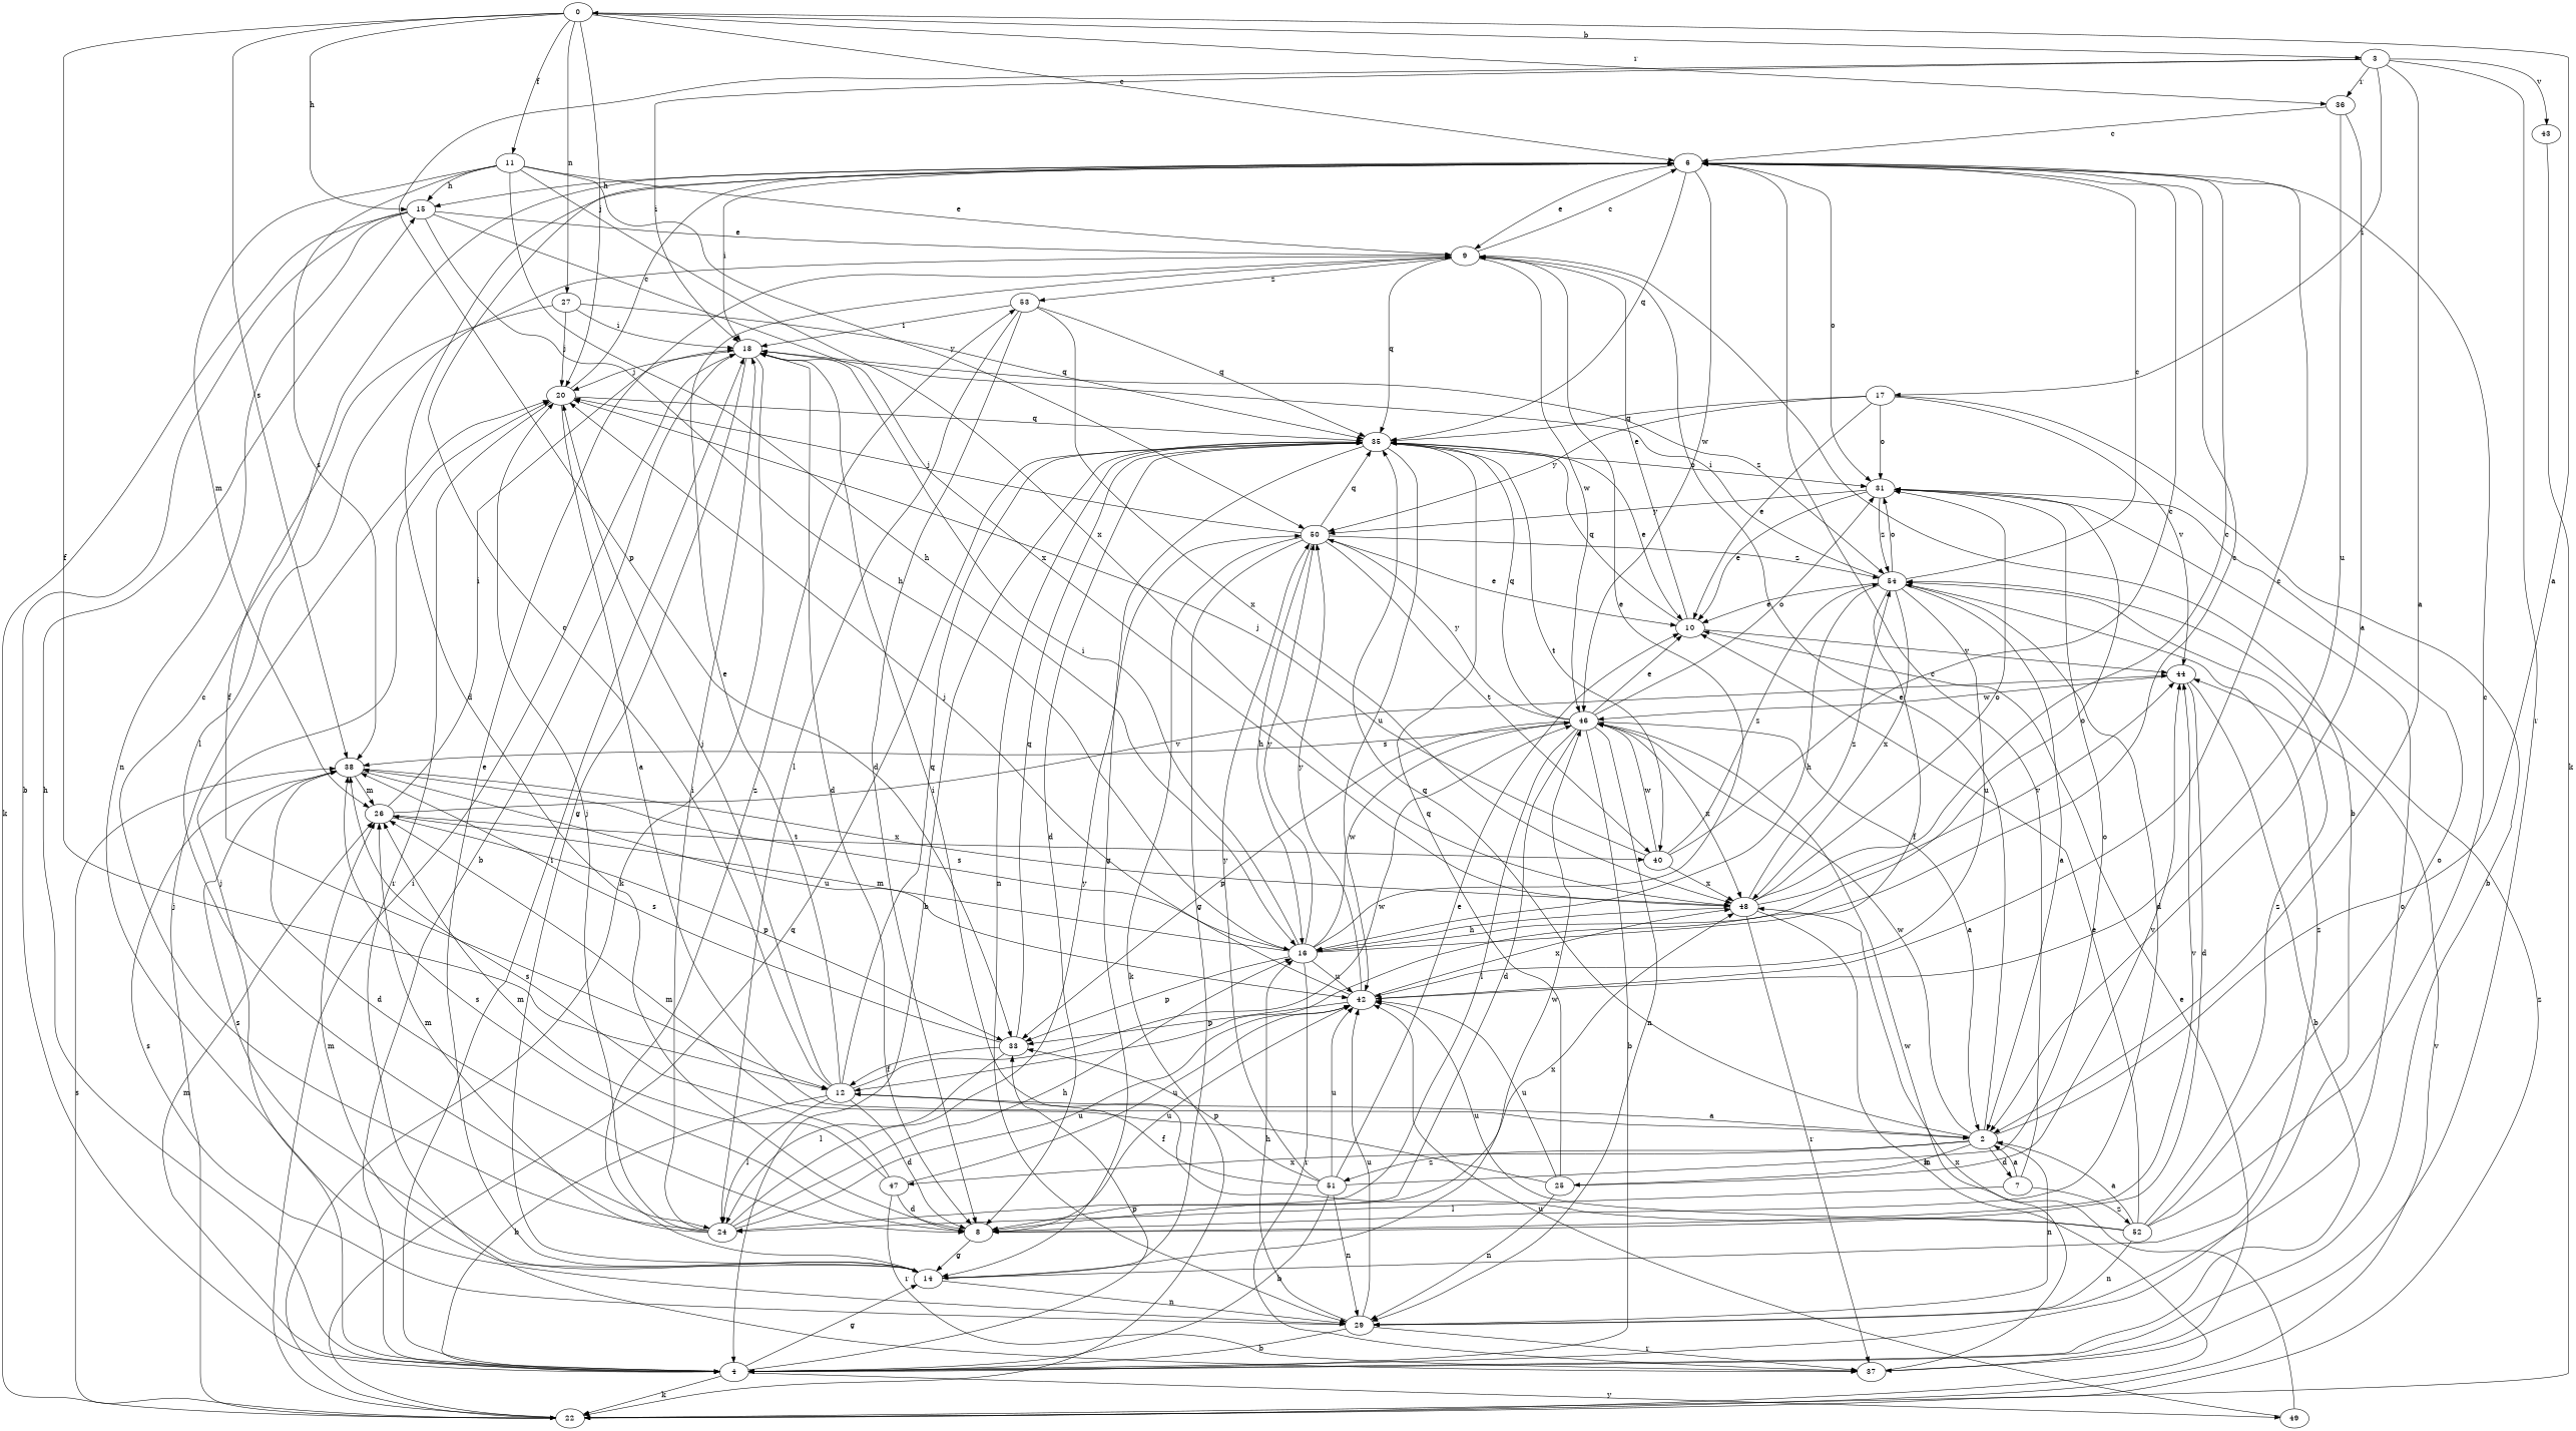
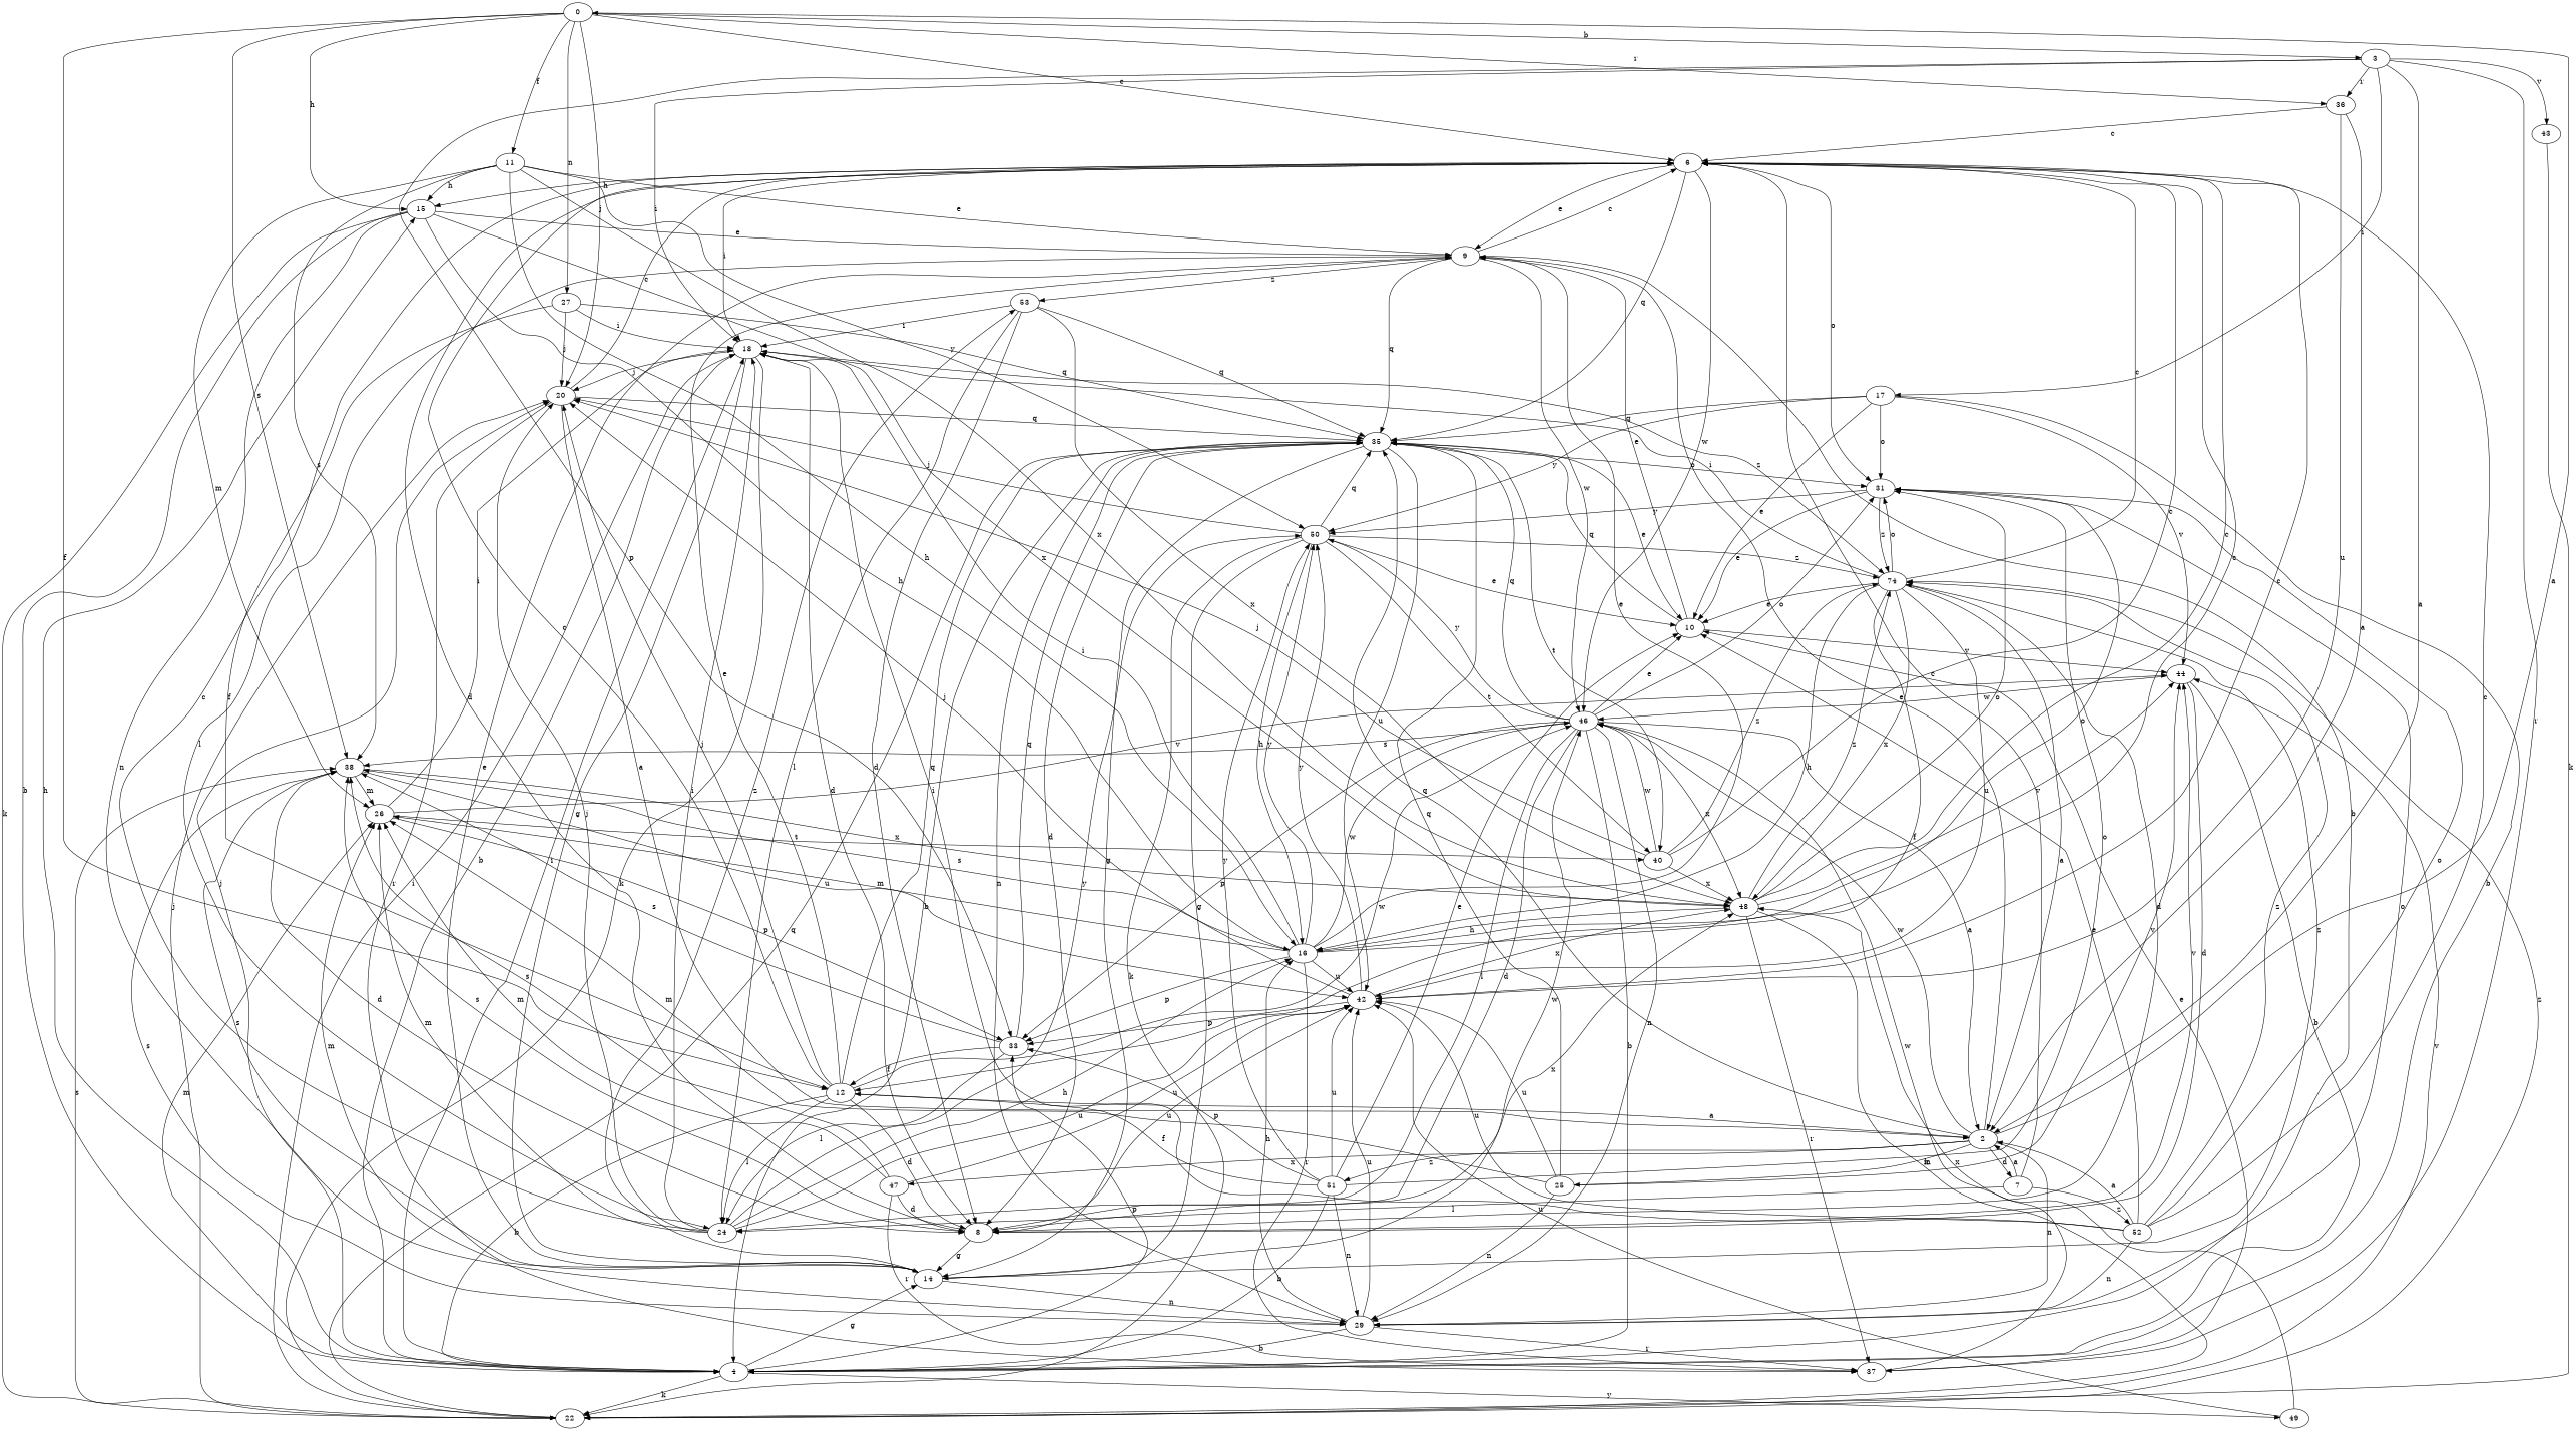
  strict digraph {
    0
    3
    6
    11
    12
    15
    20
    27
    36
    38
    2
    17
    18
    33
    37
    43
    9
    35
    46
    31
    26
    48
    16
    50
    4
    8
    24
    29
    22
    42
    7
    25
    47
    51
    52
    53
    44
    14
    10
    40
-   54
+   54 [label=74]
    49
    0 -> 3 [label=b]
    0 -> 6 [label=c]
    0 -> 11 [label=f]
    0 -> 12 [label=f]
    0 -> 15 [label=h]
    0 -> 20 [label=j]
    0 -> 27 [label=n]
    0 -> 36 [label=r]
    0 -> 38 [label=s]
    3 -> 36 [label=r]
    3 -> 2 [label=a]
    3 -> 17 [label=i]
    3 -> 18 [label=i]
    3 -> 33 [label=p]
    3 -> 37 [label=r]
    3 -> 43 [label=v]
    6 -> 15 [label=h]
    6 -> 18 [label=i]
    6 -> 9 [label=e]
    6 -> 35 [label=q]
    6 -> 46 [label=w]
    6 -> 31 [label=o]
    11 -> 15 [label=h]
    11 -> 38 [label=s]
    11 -> 9 [label=e]
    11 -> 26 [label=m]
    11 -> 48 [label=x]
    11 -> 16 [label=h]
    11 -> 50 [label=y]
    12 -> 6 [label=c]
    12 -> 20 [label=j]
    12 -> 2 [label=a]
    12 -> 9 [label=e]
    12 -> 35 [label=q]
    12 -> 46 [label=w]
    12 -> 4 [label=b]
    12 -> 8 [label=d]
    12 -> 24 [label=l]
    15 -> 9 [label=e]
    15 -> 48 [label=x]
    15 -> 16 [label=h]
    15 -> 4 [label=b]
    15 -> 29 [label=n]
    15 -> 22 [label=k]
    20 -> 6 [label=c]
    20 -> 2 [label=a]
    20 -> 37 [label=r]
    20 -> 35 [label=q]
    27 -> 12 [label=f]
    27 -> 20 [label=j]
    27 -> 18 [label=i]
    27 -> 35 [label=q]
    36 -> 6 [label=c]
    36 -> 2 [label=a]
    36 -> 42 [label=u]
    38 -> 26 [label=m]
    38 -> 48 [label=x]
    38 -> 8 [label=d]
    38 -> 42 [label=u]
    2 -> 0 [label=a]
    2 -> 9 [label=e]
    2 -> 35 [label=q]
    2 -> 46 [label=w]
    2 -> 29 [label=n]
    2 -> 7 [label=d]
    2 -> 25 [label=m]
    2 -> 47 [label=x]
    2 -> 51 [label=z]
    17 -> 35 [label=q]
    17 -> 31 [label=o]
    17 -> 50 [label=y]
    17 -> 4 [label=b]
    17 -> 44 [label=v]
    17 -> 10 [label=e]
    18 -> 20 [label=j]
    18 -> 4 [label=b]
    18 -> 8 [label=d]
    18 -> 22 [label=k]
    18 -> 14 [label=g]
    18 -> 54 [label=z]
    33 -> 12 [label=f]
    33 -> 38 [label=s]
    33 -> 35 [label=q]
    33 -> 24 [label=l]
    37 -> 46 [label=w]
    37 -> 10 [label=e]
    43 -> 22 [label=k]
    9 -> 6 [label=c]
    9 -> 35 [label=q]
    9 -> 46 [label=w]
    9 -> 4 [label=b]
    9 -> 24 [label=l]
    9 -> 53 [label=z]
    35 -> 31 [label=o]
    35 -> 4 [label=b]
    35 -> 8 [label=d]
    35 -> 29 [label=n]
    35 -> 42 [label=u]
    35 -> 14 [label=g]
    35 -> 10 [label=e]
    35 -> 40 [label=t]
    46 -> 38 [label=s]
    46 -> 2 [label=a]
    46 -> 33 [label=p]
    46 -> 35 [label=q]
    46 -> 31 [label=o]
    46 -> 48 [label=x]
    46 -> 50 [label=y]
    46 -> 4 [label=b]
    46 -> 8 [label=d]
    46 -> 24 [label=l]
    46 -> 29 [label=n]
    46 -> 10 [label=e]
    31 -> 50 [label=y]
    31 -> 10 [label=e]
    31 -> 54 [label=z]
    26 -> 18 [label=i]
    26 -> 33 [label=p]
    26 -> 44 [label=v]
    26 -> 40 [label=t]
    48 -> 6 [label=c]
    48 -> 37 [label=r]
    48 -> 31 [label=o]
    48 -> 16 [label=h]
    48 -> 22 [label=k]
    48 -> 44 [label=v]
    48 -> 54 [label=z]
    16 -> 6 [label=c]
    16 -> 38 [label=s]
    16 -> 18 [label=i]
    16 -> 33 [label=p]
    16 -> 37 [label=r]
    16 -> 9 [label=e]
    16 -> 46 [label=w]
    16 -> 31 [label=o]
    16 -> 26 [label=m]
    16 -> 50 [label=y]
    16 -> 42 [label=u]
    50 -> 20 [label=j]
    50 -> 35 [label=q]
    50 -> 16 [label=h]
    50 -> 22 [label=k]
    50 -> 14 [label=g]
    50 -> 10 [label=e]
    50 -> 40 [label=t]
    50 -> 54 [label=z]
    4 -> 15 [label=h]
    4 -> 20 [label=j]
    4 -> 18 [label=i]
    4 -> 33 [label=p]
    4 -> 26 [label=m]
    4 -> 22 [label=k]
    4 -> 14 [label=g]
    4 -> 49 [label=y]
    8 -> 6 [label=d]
    8 -> 38 [label=s]
    8 -> 48 [label=x]
    8 -> 42 [label=u]
    8 -> 44 [label=v]
    8 -> 14 [label=g]
    24 -> 6 [label=c]
    24 -> 20 [label=j]
    24 -> 18 [label=i]
    24 -> 26 [label=m]
    24 -> 16 [label=h]
    24 -> 50 [label=y]
    24 -> 42 [label=u]
    29 -> 38 [label=s]
    29 -> 37 [label=r]
    29 -> 31 [label=o]
    29 -> 16 [label=h]
    29 -> 4 [label=b]
    29 -> 42 [label=u]
    22 -> 20 [label=j]
    22 -> 38 [label=s]
    22 -> 18 [label=i]
    22 -> 35 [label=q]
    22 -> 44 [label=v]
    22 -> 54 [label=z]
    42 -> 6 [label=c]
    42 -> 20 [label=j]
    42 -> 33 [label=p]
    42 -> 48 [label=x]
    42 -> 50 [label=y]
    7 -> 6 [label=c]
    7 -> 2 [label=a]
    7 -> 24 [label=l]
    7 -> 52 [label=z]
    25 -> 35 [label=q]
    25 -> 26 [label=m]
    25 -> 29 [label=n]
    25 -> 42 [label=u]
    25 -> 44 [label=v]
    47 -> 38 [label=s]
    47 -> 37 [label=r]
    47 -> 26 [label=m]
    47 -> 8 [label=d]
    47 -> 42 [label=u]
    51 -> 12 [label=f]
    51 -> 33 [label=p]
    51 -> 31 [label=o]
    51 -> 50 [label=y]
    51 -> 4 [label=b]
    51 -> 29 [label=n]
    51 -> 42 [label=u]
    51 -> 10 [label=e]
    52 -> 6 [label=c]
    52 -> 2 [label=a]
    52 -> 18 [label=i]
    52 -> 31 [label=o]
    52 -> 29 [label=n]
    52 -> 42 [label=u]
    52 -> 10 [label=e]
    52 -> 54 [label=z]
    53 -> 18 [label=i]
    53 -> 35 [label=q]
    53 -> 48 [label=x]
    53 -> 8 [label=d]
    53 -> 24 [label=l]
    44 -> 46 [label=w]
    44 -> 4 [label=b]
    44 -> 8 [label=d]
    14 -> 38 [label=s]
    14 -> 9 [label=e]
    14 -> 46 [label=w]
    14 -> 26 [label=m]
    14 -> 29 [label=n]
    14 -> 53 [label=z]
    14 -> 54 [label=z]
    10 -> 9 [label=e]
    10 -> 35 [label=q]
    10 -> 44 [label=v]
    40 -> 6 [label=c]
    40 -> 20 [label=j]
    40 -> 46 [label=w]
    40 -> 48 [label=x]
    40 -> 54 [label=z]
    54 -> 6 [label=c]
    54 -> 12 [label=f]
    54 -> 2 [label=a]
    54 -> 18 [label=i]
    54 -> 31 [label=o]
    54 -> 48 [label=x]
    54 -> 16 [label=h]
    54 -> 8 [label=d]
    54 -> 42 [label=u]
    54 -> 10 [label=e]
    49 -> 48 [label=x]
    49 -> 42 [label=u]
  }
